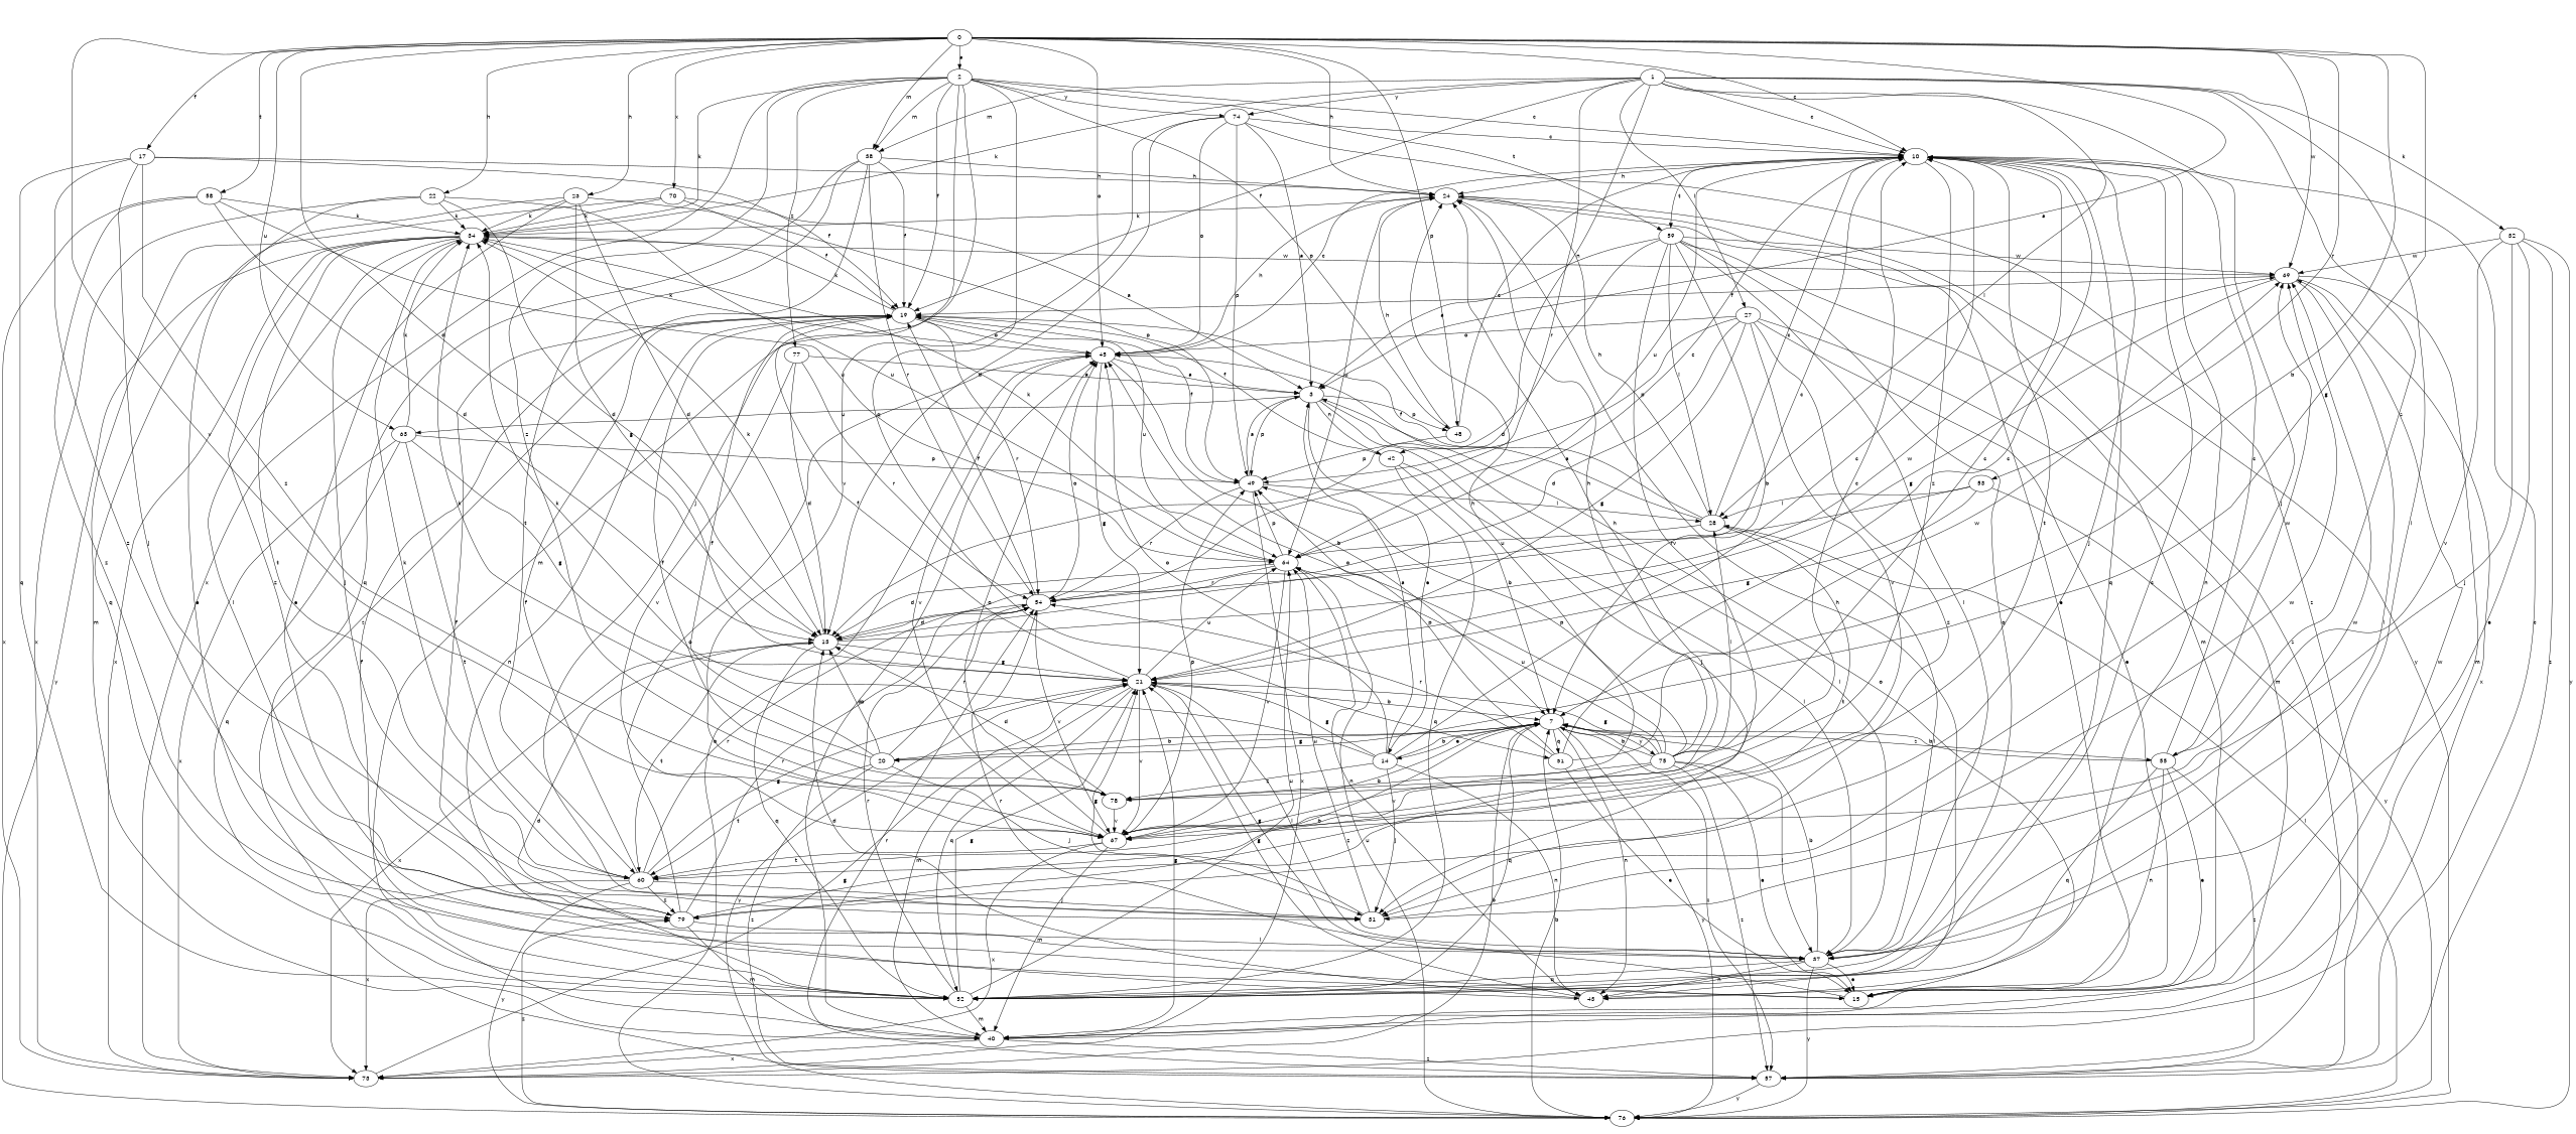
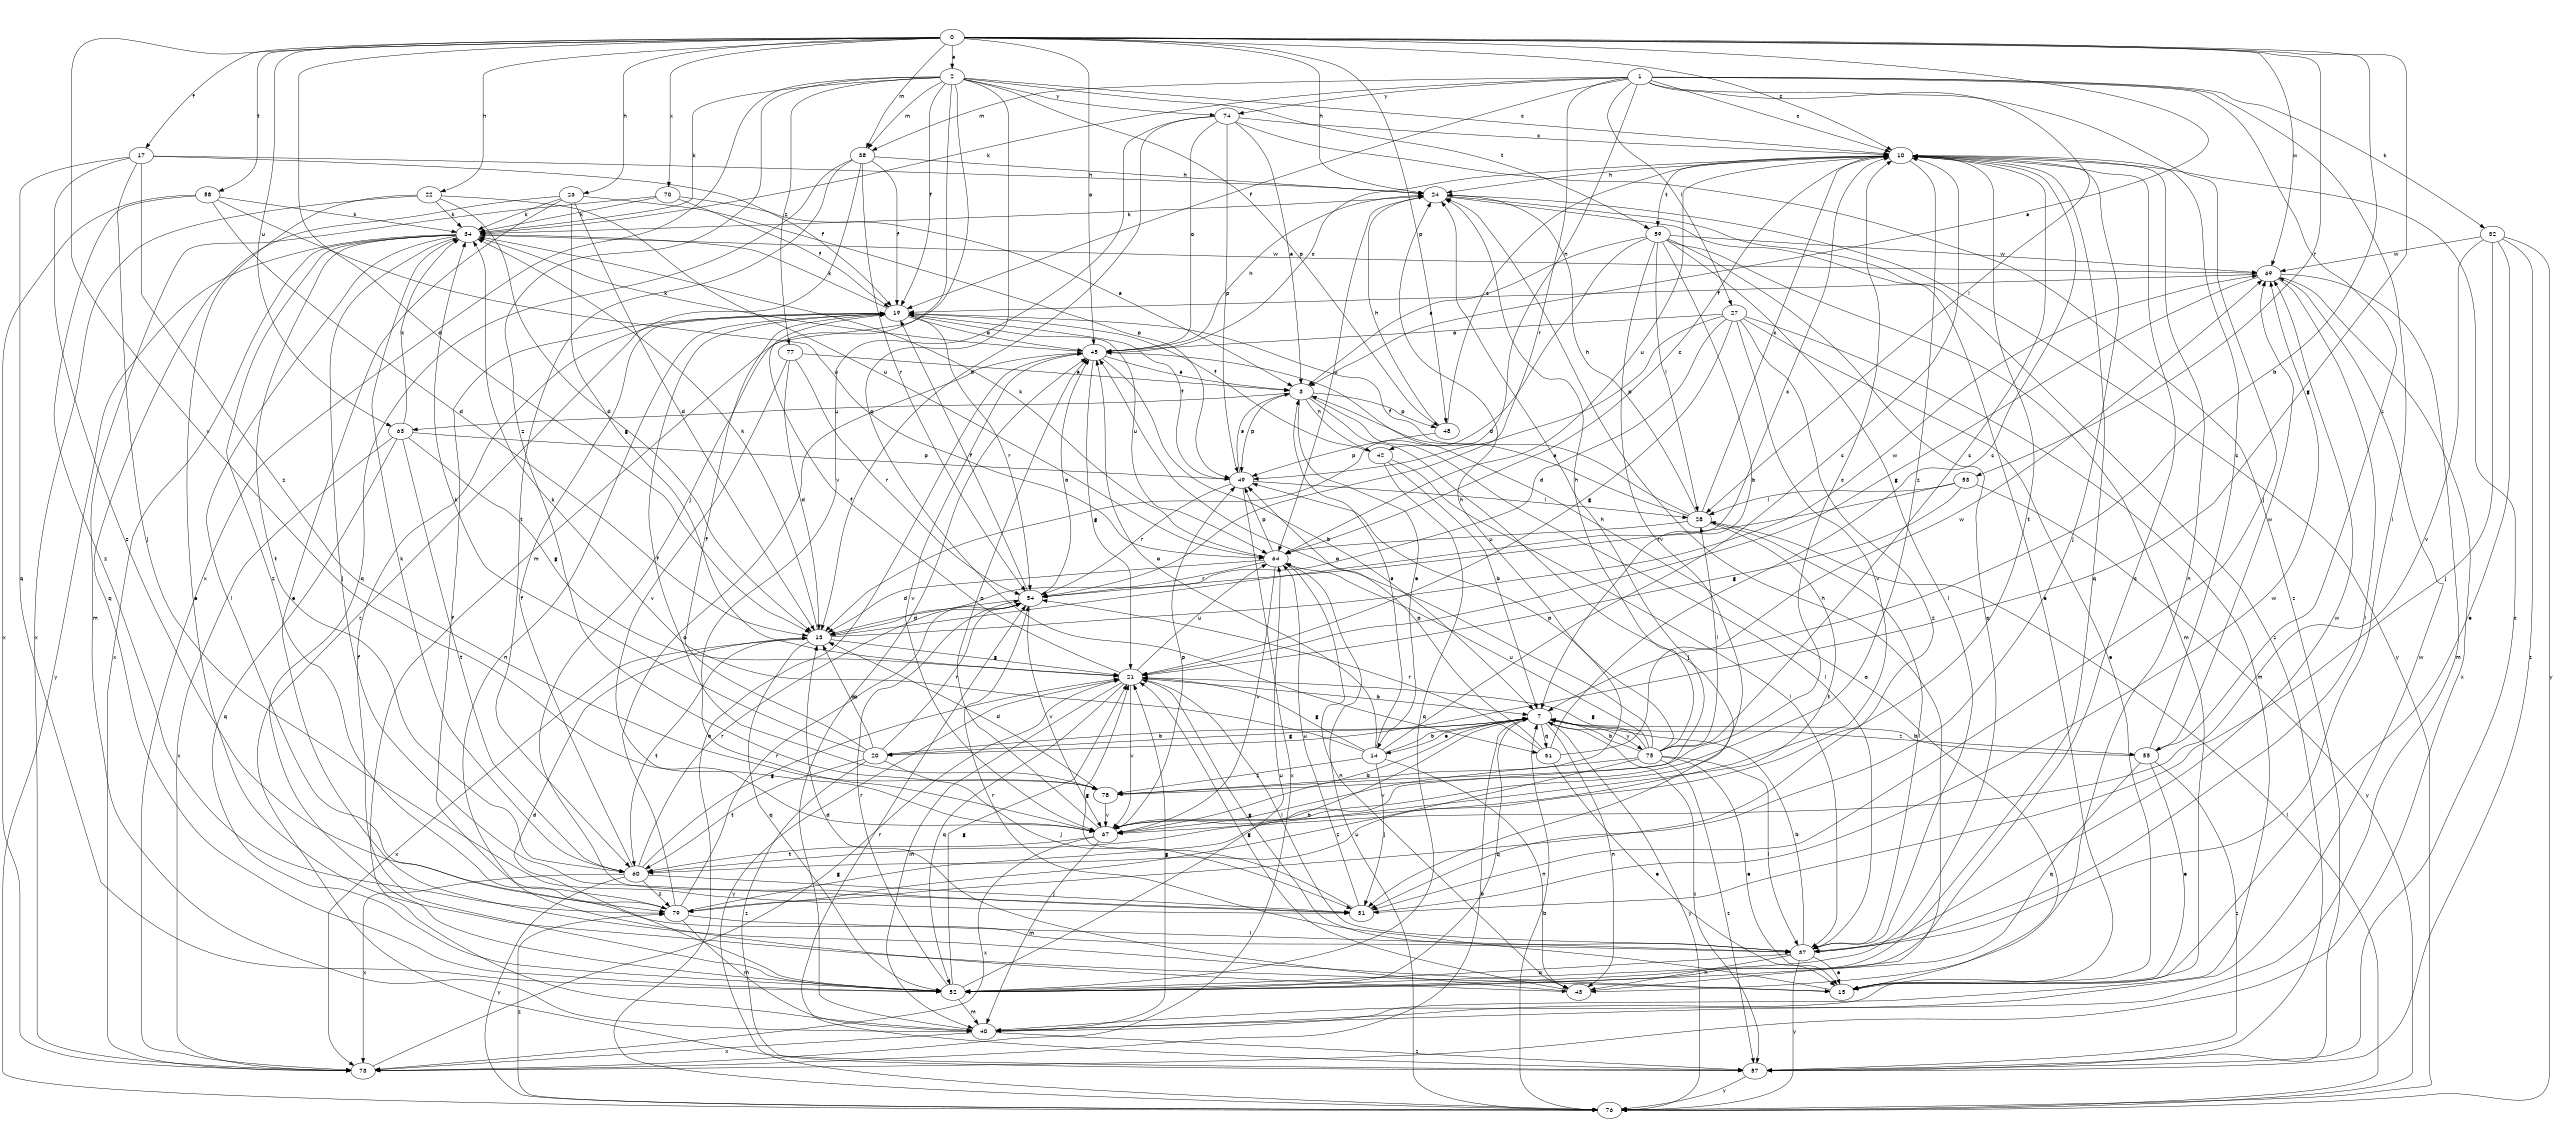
  strict digraph {
    fontname=Lato
    node [fontname=Lato]
    edge [fontname=Lato]
    0
    2
    3
    7
    10
    13
    17
    20
    22
    23
    24
    38
    45
    48
    53
    58
    63
    67
    69
    70
    19
    31
    34
    74
    40
    51
    59
    73
    77
    78
    37
    42
    14
    49
    55
    43
    52
    57
    75
    76
    60
    64
    21
    79
    54
    15
    28
    1
    27
    32
    0 -> 2 [label=a]
    0 -> 3 [label=a]
    0 -> 7 [label=b]
    0 -> 10 [label=c]
    0 -> 13 [label=d]
    0 -> 17 [label=f]
    0 -> 20 [label=g]
    0 -> 22 [label=h]
    0 -> 23 [label=h]
    0 -> 24 [label=h]
    0 -> 38 [label=m]
    0 -> 45 [label=o]
    0 -> 48 [label=p]
    0 -> 53 [label=r]
    0 -> 58 [label=t]
    0 -> 63 [label=u]
    0 -> 67 [label=v]
    0 -> 69 [label=w]
    0 -> 70 [label=x]
    2 -> 10 [label=c]
    2 -> 38 [label=m]
    2 -> 48 [label=p]
    2 -> 19 [label=f]
    2 -> 31 [label=j]
    2 -> 34 [label=k]
    2 -> 74 [label=y]
    2 -> 40 [label=m]
    2 -> 51 [label=q]
    2 -> 59 [label=t]
    2 -> 73 [label=x]
    2 -> 77 [label=z]
    2 -> 78 [label=z]
    3 -> 48 [label=p]
    3 -> 63 [label=u]
    3 -> 31 [label=j]
    3 -> 37 [label=l]
    3 -> 42 [label=n]
    3 -> 14 [label=e]
    3 -> 49 [label=p]
    7 -> 20 [label=g]
    7 -> 51 [label=q]
    7 -> 14 [label=e]
    7 -> 55 [label=s]
    7 -> 43 [label=n]
    7 -> 52 [label=q]
    7 -> 57 [label=s]
    7 -> 75 [label=y]
    7 -> 76 [label=y]
    10 -> 24 [label=h]
    10 -> 31 [label=j]
    10 -> 59 [label=t]
    10 -> 78 [label=z]
    10 -> 43 [label=n]
    10 -> 52 [label=q]
    10 -> 60 [label=t]
    10 -> 64 [label=u]
    13 -> 10 [label=c]
    13 -> 69 [label=w]
    13 -> 34 [label=k]
    13 -> 73 [label=x]
    13 -> 52 [label=q]
    13 -> 60 [label=t]
    13 -> 21 [label=g]
    17 -> 24 [label=h]
    17 -> 19 [label=f]
    17 -> 31 [label=j]
    17 -> 78 [label=z]
    17 -> 52 [label=q]
    17 -> 79 [label=z]
    20 -> 7 [label=b]
    20 -> 13 [label=d]
    20 -> 19 [label=f]
    20 -> 31 [label=j]
    20 -> 34 [label=k]
    20 -> 57 [label=s]
    20 -> 60 [label=t]
    20 -> 54 [label=r]
    22 -> 13 [label=d]
    22 -> 34 [label=k]
    22 -> 73 [label=x]
    22 -> 64 [label=u]
    22 -> 15 [label=e]
    23 -> 13 [label=d]
    23 -> 34 [label=k]
    23 -> 49 [label=p]
    23 -> 52 [label=q]
    23 -> 21 [label=g]
    23 -> 15 [label=e]
    24 -> 34 [label=k]
    24 -> 57 [label=s]
    24 -> 76 [label=y]
    24 -> 64 [label=u]
    24 -> 15 [label=e]
    38 -> 24 [label=h]
    38 -> 19 [label=f]
    38 -> 52 [label=q]
    38 -> 57 [label=s]
    38 -> 60 [label=t]
    38 -> 54 [label=r]
    45 -> 3 [label=a]
    45 -> 7 [label=b]
    45 -> 10 [label=c]
    45 -> 24 [label=h]
    45 -> 67 [label=v]
    45 -> 34 [label=k]
    45 -> 21 [label=g]
    48 -> 10 [label=c]
    48 -> 24 [label=h]
    48 -> 49 [label=p]
    53 -> 76 [label=y]
    53 -> 21 [label=g]
    53 -> 54 [label=r]
    53 -> 28 [label=i]
    58 -> 13 [label=d]
    58 -> 34 [label=k]
    58 -> 73 [label=x]
    58 -> 64 [label=u]
    58 -> 79 [label=z]
    63 -> 34 [label=k]
    63 -> 73 [label=x]
    63 -> 49 [label=p]
    63 -> 52 [label=q]
    63 -> 60 [label=t]
    63 -> 21 [label=g]
    67 -> 7 [label=b]
    67 -> 24 [label=h]
    67 -> 45 [label=o]
    67 -> 40 [label=m]
    67 -> 73 [label=x]
    67 -> 49 [label=p]
    67 -> 60 [label=t]
    69 -> 19 [label=f]
    69 -> 40 [label=m]
    69 -> 73 [label=x]
    69 -> 37 [label=l]
    69 -> 21 [label=g]
    70 -> 3 [label=a]
    70 -> 19 [label=f]
    70 -> 34 [label=k]
    70 -> 40 [label=m]
    19 -> 45 [label=o]
    19 -> 34 [label=k]
    19 -> 43 [label=n]
    19 -> 64 [label=u]
    19 -> 54 [label=r]
    31 -> 69 [label=w]
    31 -> 64 [label=u]
    31 -> 21 [label=g]
    34 -> 69 [label=w]
    34 -> 31 [label=j]
    34 -> 73 [label=x]
    34 -> 37 [label=l]
    34 -> 76 [label=y]
    34 -> 60 [label=t]
    34 -> 79 [label=z]
    74 -> 3 [label=a]
    74 -> 10 [label=c]
    74 -> 13 [label=d]
    74 -> 45 [label=o]
    74 -> 67 [label=v]
    74 -> 49 [label=p]
    74 -> 57 [label=s]
    40 -> 45 [label=o]
    40 -> 69 [label=w]
    40 -> 73 [label=x]
    40 -> 57 [label=s]
    40 -> 21 [label=g]
    51 -> 10 [label=c]
    51 -> 69 [label=w]
    51 -> 49 [label=p]
    51 -> 54 [label=r]
    51 -> 15 [label=e]
    59 -> 3 [label=a]
    59 -> 7 [label=b]
    59 -> 13 [label=d]
    59 -> 67 [label=v]
    59 -> 69 [label=w]
    59 -> 40 [label=m]
    59 -> 37 [label=l]
    59 -> 52 [label=q]
    59 -> 28 [label=i]
    73 -> 7 [label=b]
    73 -> 21 [label=g]
    77 -> 3 [label=a]
    77 -> 13 [label=d]
    77 -> 67 [label=v]
    77 -> 54 [label=r]
    78 -> 10 [label=c]
    78 -> 13 [label=d]
    78 -> 24 [label=h]
    78 -> 67 [label=v]
    78 -> 19 [label=f]
    37 -> 7 [label=b]
    37 -> 69 [label=w]
    37 -> 43 [label=n]
    37 -> 52 [label=q]
    37 -> 76 [label=y]
    37 -> 21 [label=g]
    37 -> 15 [label=e]
    42 -> 7 [label=b]
    42 -> 19 [label=f]
    42 -> 37 [label=l]
    42 -> 52 [label=q]
    14 -> 3 [label=a]
    14 -> 7 [label=b]
    14 -> 10 [label=c]
    14 -> 45 [label=o]
    14 -> 31 [label=j]
    14 -> 34 [label=k]
    14 -> 78 [label=z]
    14 -> 43 [label=n]
    14 -> 21 [label=g]
    49 -> 3 [label=a]
    49 -> 19 [label=f]
    49 -> 73 [label=x]
    49 -> 54 [label=r]
    49 -> 28 [label=i]
    55 -> 7 [label=b]
    55 -> 10 [label=c]
    55 -> 69 [label=w]
-   55 -> 43 [label=n]
    55 -> 52 [label=q]
    55 -> 57 [label=s]
    55 -> 15 [label=e]
    43 -> 13 [label=d]
    43 -> 24 [label=h]
    43 -> 21 [label=g]
    52 -> 10 [label=c]
    52 -> 13 [label=d]
    52 -> 19 [label=f]
    52 -> 40 [label=m]
    52 -> 64 [label=u]
    52 -> 21 [label=g]
    52 -> 54 [label=r]
    57 -> 10 [label=c]
    57 -> 76 [label=y]
    57 -> 54 [label=r]
    75 -> 7 [label=b]
    75 -> 10 [label=c]
    75 -> 24 [label=h]
    75 -> 45 [label=o]
    75 -> 67 [label=v]
    75 -> 37 [label=l]
    75 -> 49 [label=p]
    75 -> 57 [label=s]
    75 -> 64 [label=u]
    75 -> 21 [label=g]
    75 -> 79 [label=z]
    75 -> 15 [label=e]
    75 -> 28 [label=i]
    76 -> 7 [label=b]
    76 -> 45 [label=o]
    76 -> 64 [label=u]
    76 -> 79 [label=z]
    76 -> 28 [label=i]
    60 -> 19 [label=f]
    60 -> 31 [label=j]
    60 -> 34 [label=k]
    60 -> 73 [label=x]
    60 -> 76 [label=y]
    60 -> 21 [label=g]
    60 -> 79 [label=z]
    60 -> 54 [label=r]
    64 -> 10 [label=c]
    64 -> 13 [label=d]
    64 -> 67 [label=v]
    64 -> 34 [label=k]
    64 -> 49 [label=p]
    64 -> 43 [label=n]
    64 -> 54 [label=r]
    21 -> 7 [label=b]
    21 -> 67 [label=v]
    21 -> 19 [label=f]
    21 -> 40 [label=m]
    21 -> 37 [label=l]
    21 -> 52 [label=q]
    21 -> 76 [label=y]
    21 -> 64 [label=u]
    79 -> 7 [label=b]
    79 -> 45 [label=o]
    79 -> 19 [label=f]
    79 -> 40 [label=m]
    79 -> 37 [label=l]
    79 -> 54 [label=r]
    54 -> 13 [label=d]
    54 -> 45 [label=o]
    54 -> 67 [label=v]
    54 -> 19 [label=f]
    15 -> 45 [label=o]
    15 -> 54 [label=r]
    28 -> 3 [label=a]
    28 -> 10 [label=c]
    28 -> 24 [label=h]
    28 -> 19 [label=f]
    28 -> 37 [label=l]
    28 -> 60 [label=t]
    28 -> 64 [label=u]
    1 -> 10 [label=c]
    1 -> 38 [label=m]
    1 -> 19 [label=f]
    1 -> 31 [label=j]
    1 -> 34 [label=k]
    1 -> 74 [label=y]
    1 -> 37 [label=l]
    1 -> 42 [label=n]
    1 -> 55 [label=s]
    1 -> 54 [label=r]
    1 -> 28 [label=i]
    1 -> 27 [label=i]
    1 -> 32 [label=k]
    27 -> 13 [label=d]
    27 -> 45 [label=o]
    27 -> 67 [label=v]
    27 -> 40 [label=m]
    27 -> 49 [label=p]
    27 -> 21 [label=g]
    27 -> 79 [label=z]
    27 -> 15 [label=e]
    32 -> 67 [label=v]
    32 -> 69 [label=w]
    32 -> 31 [label=j]
    32 -> 57 [label=s]
    32 -> 76 [label=y]
    32 -> 15 [label=e]
  }
